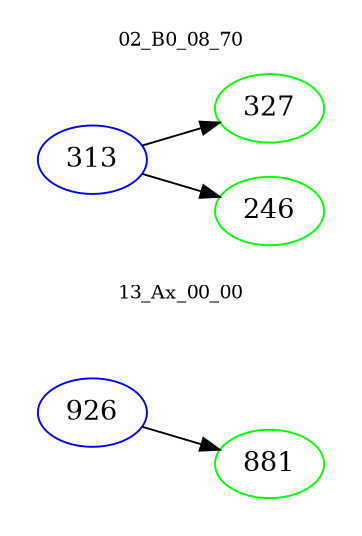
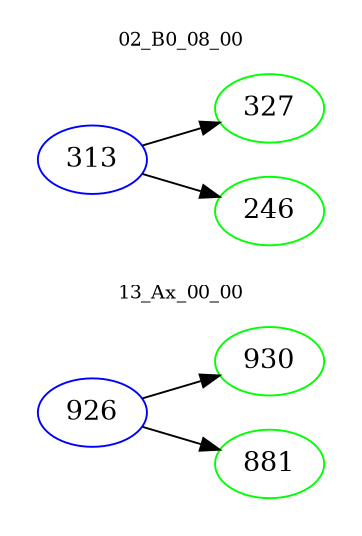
  digraph {
    rankdir=LR
    node [color=green]
    edge [color=black]
    n1 [color=blue label=926]
    n2 [label=881]
+   n3 [label=930]
    n4 [color=blue label=313]
    n5 [label=246]
    n6 [label=327]
    subgraph cluster_1 {
      color=white
      fontsize=10
      label="13_Ax_00_00"
      n1
      n2
+     n3
    }
    subgraph cluster_2 {
      color=white
      fontsize=10
-     label="02_B0_08_70"
+     label="02_B0_08_00"
      n4
      n5
      n6
    }
    n1 -> n2
+   n1 -> n3
    n4 -> n5
    n4 -> n6
  }
